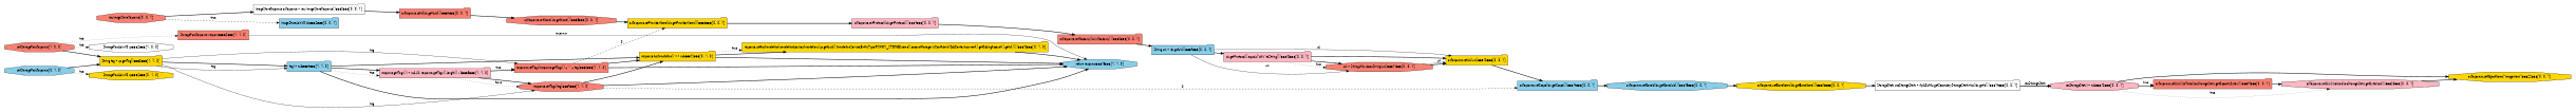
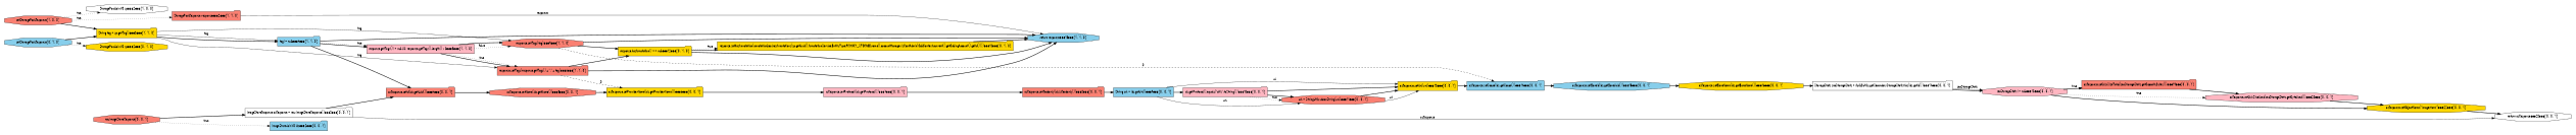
  digraph {
    fontname="Patrick Hand"
    rankdir=LR
    node [fillcolor=salmon fontname="Patrick Hand" shape=folder style=filled]
    edge [fontname="Patrick Hand" style=bold]
    n1 [label="url = StringUtils.cleanString(url)@@@11@@@['0', '0', '1']" shape=octagon]
    n2 [fillcolor=gold label="osResponse.setUrl(url)@@@13@@@['0', '0', '1']"]
    n3 [fillcolor=skyblue label="osResponse.setScope(ids.getScope())@@@14@@@['0', '0', '1']"]
    n4 [fillcolor=gold label="osResponse.setZoneName(ids.getZoneName())@@@16@@@['0', '0', '1']" shape=octagon]
    n5 [fillcolor=white label="StorageStats secStorageStats = ApiDBUtils.getSecondaryStorageStatistics(ids.getId())@@@17@@@['0', '0', '1']"]
    n6 [fillcolor=lightpink label="secStorageStats != null@@@18@@@['0', '0', '1']" shape=octagon]
    n7 [fillcolor=skyblue label="ImageStoreJoinVO ids@@@2@@@['0', '0', '1']"]
    n8 [fillcolor=gold label="osResponse.setObjectName(\"imagestore\")@@@22@@@['0', '0', '1']" shape=octagon]
+   n9 [fillcolor=white label="return osResponse@@@23@@@['0', '0', '1']" shape=octagon]
    n10 [fillcolor=skyblue label="osResponse.setZoneId(ids.getZoneUuid())@@@15@@@['0', '0', '1']" shape=octagon]
    n11 [label="setStoragePoolResponse['1', '0', '0']" shape=octagon]
    n12 [label="StoragePoolResponse response@@@2@@@['1', '1', '0']"]
    n13 [fillcolor=gold label="String tag = sp.getTag()@@@3@@@['1', '1', '0']"]
    n14 [fillcolor=white label="StoragePoolJoinVO sp@@@2@@@['1', '0', '0']" shape=octagon]
    n15 [fillcolor=skyblue label="return response@@@15@@@['1', '1', '0']" shape=octagon]
    n16 [label="response.setTags(tag)@@@9@@@['1', '1', '0']" shape=octagon]
    n17 [label="response.setTags(response.getTags() + \",\" + tag)@@@6@@@['1', '1', '0']"]
    n18 [fillcolor=skyblue label="tag != null@@@4@@@['1', '1', '0']"]
    n19 [fillcolor=white label="ImageStoreResponse osResponse = new ImageStoreResponse()@@@3@@@['0', '0', '1']"]
    n20 [label="osResponse.setId(ids.getUuid())@@@4@@@['0', '0', '1']"]
    n21 [label="osResponse.setName(ids.getName())@@@5@@@['0', '0', '1']" shape=octagon]
    n22 [fillcolor=lightpink label="osResponse.setDiskSizeUsed(secStorageStats.getByteUsed())@@@20@@@['0', '0', '1']" shape=octagon]
    n23 [label="osResponse.setDiskSizeTotal(secStorageStats.getCapacityBytes())@@@19@@@['0', '0', '1']"]
    n24 [fillcolor=gold label="response.hasAnnotation() == null@@@12@@@['0', '1', '0']"]
    n25 [fillcolor=gold label="response.setHasAnnotation(annotationDao.hasAnnotations(sp.getUuid(),AnnotationService.EntityType.PRIMARY_STORAGE.name(),accountManager.isRootAdmin(CallContext.current().getCallingAccount().getId())))@@@13@@@['0', '1', '0']"]
    n26 [fillcolor=skyblue label="setStoragePoolResponse['0', '1', '0']" shape=octagon]
    n27 [fillcolor=gold label="StoragePoolJoinVO sp@@@2@@@['0', '1', '0']" shape=octagon]
    n28 [fillcolor=gold label="osResponse.setProviderName(ids.getProviderName())@@@6@@@['0', '0', '1']"]
    n29 [fillcolor=lightpink label="osResponse.setProtocol(ids.getProtocol())@@@7@@@['0', '0', '1']"]
    n30 [label="osResponse.setReadonly(ids.isReadonly())@@@8@@@['0', '0', '1']"]
    n31 [fillcolor=skyblue label="String url = ids.getUrl()@@@9@@@['0', '0', '1']"]
    n32 [fillcolor=lightpink label="ids.getProtocol().equals(\"cifs\".toString())@@@10@@@['0', '0', '1']"]
    n33 [label="newImageStoreResponse['0', '0', '1']" shape=octagon]
    n34 [fillcolor=lightpink label="response.getTags() != null && response.getTags().length() > 0@@@5@@@['1', '1', '0']"]
    n1 -> n2 [label=url style=solid]
    n1 -> n2
    n2 -> n3
    n3 -> n10
    n4 -> n5
    n5 -> n6 [label=secStorageStats style=solid]
    n5 -> n6
    n6 -> n8
    n6 -> n22 [label=true style=dotted]
    n6 -> n23 [label=true style=dotted]
    n6 -> n23
+   n8 -> n9
    n10 -> n4
    n11 -> n12 [label=true style=dotted]
    n11 -> n13
    n11 -> n14 [label=true style=dotted]
    n12 -> n15 [label=response style=solid]
    n13 -> n16 [label=tag style=solid]
    n13 -> n17 [label=tag style=solid]
    n13 -> n18 [label=tag style=solid]
    n13 -> n18
    n16 -> n3 [label=0 style=dashed]
    n16 -> n15
    n16 -> n24
    n17 -> n15
    n17 -> n24
    n17 -> n28 [label=0 style=dashed]
    n18 -> n15
-   n18 -> n24
+   n18 -> n20
    n18 -> n34
    n18 -> n34 [label=true style=dotted]
+   n19 -> n9 [label=osResponse style=solid]
    n19 -> n20
    n20 -> n21
    n21 -> n28
    n22 -> n8
    n23 -> n22
    n24 -> n15
    n24 -> n25
    n24 -> n25 [label=true style=dotted]
    n25 -> n15
    n26 -> n13
    n26 -> n27 [label=true style=dotted]
    n28 -> n29
    n29 -> n30
    n30 -> n31
    n31 -> n1 [label=url style=solid]
    n31 -> n2 [label=url style=solid]
    n31 -> n32
    n32 -> n1 [label=true style=dotted]
    n32 -> n1
    n32 -> n2
-   n33 -> n7 [label=true style=dashed]
+   n33 -> n7 [label=true style=dotted]
    n33 -> n19
    n34 -> n16
    n34 -> n16 [label=false style=dotted]
    n34 -> n17
    n34 -> n17 [label=true style=dotted]
  }
